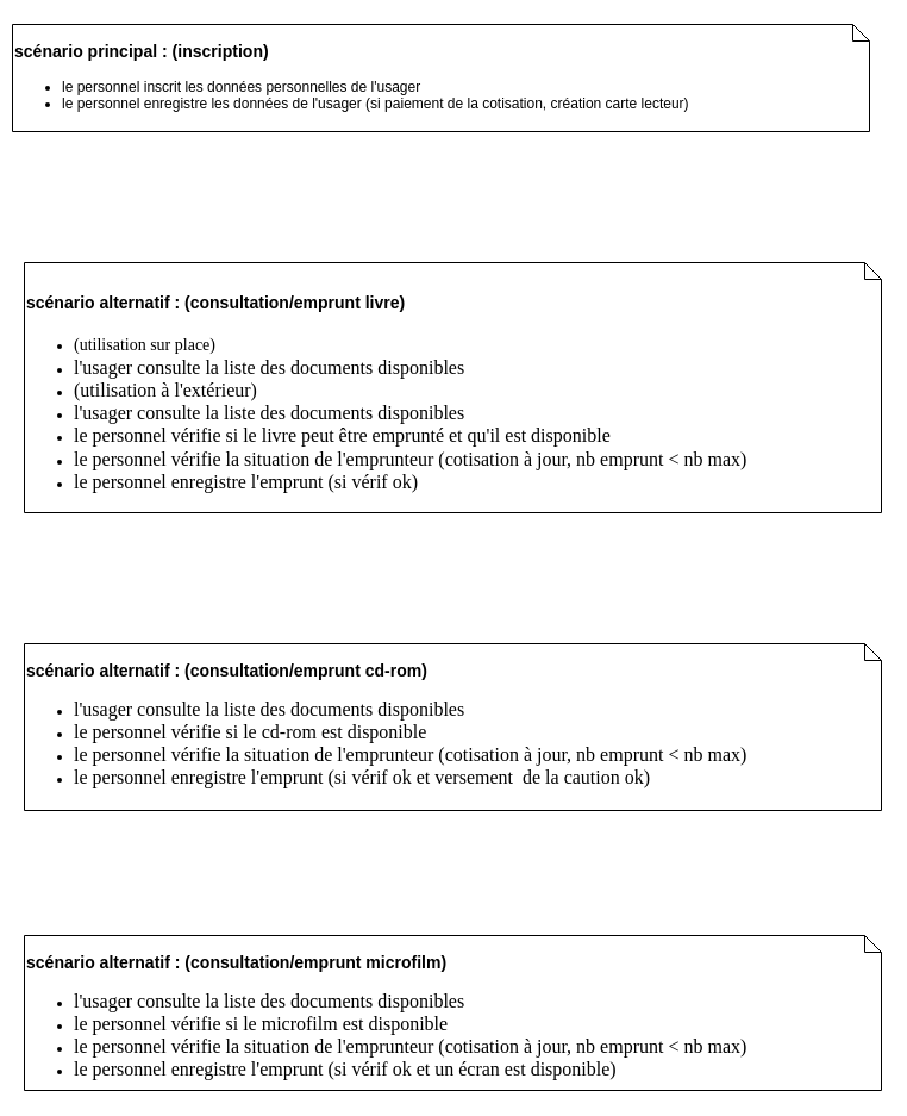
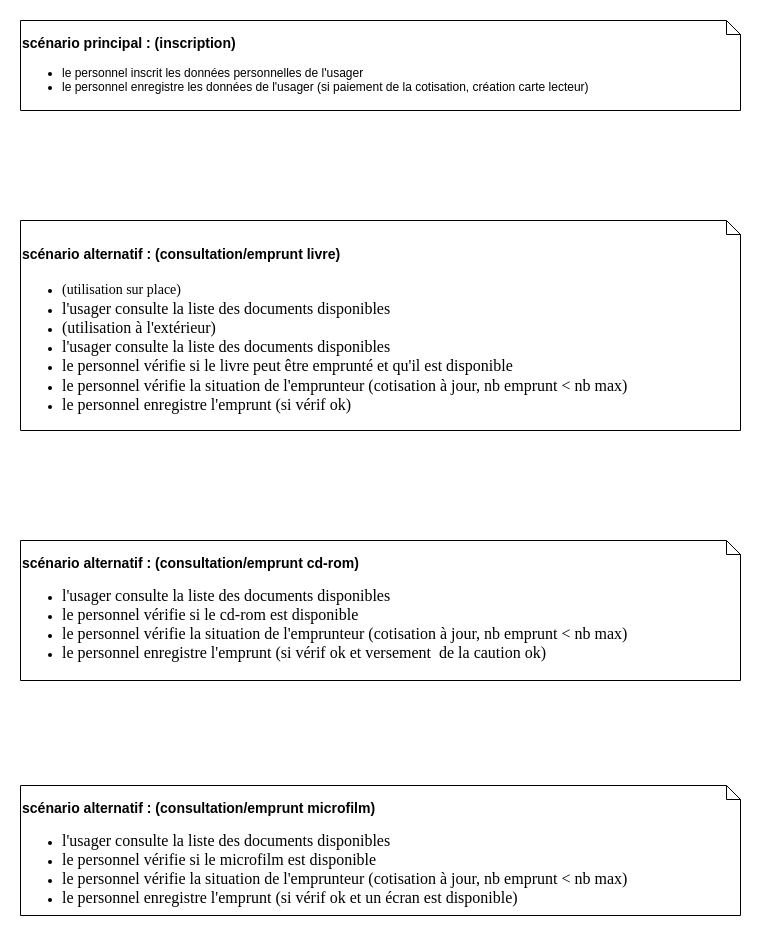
  <mxCell id="0" />
  <mxCell id="1" parent="0" />
  <mxCell id="2" value="&lt;h1&gt;&lt;font style=&quot;font-size: 14px&quot;&gt;scénario alternatif : (consultation/emprunt livre)&lt;/font&gt;&lt;/h1&gt;&lt;div&gt;&lt;ul&gt;&lt;li&gt;&lt;font style=&quot;font-size: 14px&quot; face=&quot;Georgia&quot;&gt;(utilisation sur place)&lt;/font&gt;&lt;/li&gt;&lt;li&gt;&lt;span&gt;&lt;font face=&quot;Georgia&quot; size=&quot;3&quot;&gt;l'usager consulte la liste des documents disponibles&lt;/font&gt;&lt;/span&gt;&lt;/li&gt;&lt;li&gt;&lt;span&gt;&lt;font face=&quot;Georgia&quot; size=&quot;3&quot;&gt;(utilisation à l'extérieur)&lt;/font&gt;&lt;/span&gt;&lt;/li&gt;&lt;li&gt;&lt;span&gt;&lt;font face=&quot;Georgia&quot; size=&quot;3&quot;&gt;l'usager consulte la liste des documents disponibles&lt;/font&gt;&lt;/span&gt;&lt;/li&gt;&lt;li&gt;&lt;span&gt;&lt;font face=&quot;Georgia&quot; size=&quot;3&quot;&gt;le personnel vérifie si le livre peut être emprunté et qu'il est disponible&lt;/font&gt;&lt;/span&gt;&lt;/li&gt;&lt;li&gt;&lt;span&gt;&lt;font face=&quot;Georgia&quot; size=&quot;3&quot;&gt;le personnel vérifie la situation de l'emprunteur (cotisation à jour, nb emprunt &amp;lt; nb max)&lt;/font&gt;&lt;/span&gt;&lt;/li&gt;&lt;li&gt;&lt;span&gt;&lt;font face=&quot;Georgia&quot; size=&quot;3&quot;&gt;le personnel enregistre l'emprunt (si vérif ok)&lt;/font&gt;&lt;/span&gt;&lt;/li&gt;&lt;/ul&gt;&lt;/div&gt;" style="shape=note;whiteSpace=wrap;html=1;size=14;verticalAlign=top;align=left;spacingTop=-6;" parent="1" vertex="1"><mxGeometry x="20" y="220" width="720" height="210" as="geometry" /></mxCell>
  <mxCell id="3" value="&lt;h3&gt;&lt;span&gt;&lt;font style=&quot;font-size: 14px&quot;&gt;scénario alternatif : (consultation/emprunt cd-rom)&lt;/font&gt;&lt;/span&gt;&amp;nbsp;&lt;/h3&gt;&lt;div&gt;&lt;ul&gt;&lt;li&gt;&lt;font face=&quot;Georgia&quot; size=&quot;3&quot;&gt;l'usager consulte la liste des documents disponibles&lt;/font&gt;&lt;/li&gt;&lt;li&gt;&lt;font face=&quot;Georgia&quot; size=&quot;3&quot;&gt;le personnel vérifie si le cd-rom est disponible&lt;/font&gt;&lt;/li&gt;&lt;li&gt;&lt;font face=&quot;Georgia&quot; size=&quot;3&quot;&gt;le personnel vérifie la situation de l'emprunteur (cotisation à jour, nb emprunt &amp;lt; nb max)&lt;br&gt;&lt;/font&gt;&lt;/li&gt;&lt;li&gt;&lt;font face=&quot;Georgia&quot; size=&quot;3&quot;&gt;le personnel enregistre l'emprunt (si vérif ok et versement&amp;nbsp; de la caution ok)&lt;/font&gt;&lt;/li&gt;&lt;/ul&gt;&lt;/div&gt;" style="shape=note;whiteSpace=wrap;html=1;size=14;verticalAlign=top;align=left;spacingTop=-6;" parent="1" vertex="1"><mxGeometry x="20" y="540" width="720" height="140" as="geometry" /></mxCell>
- <mxCell id="4" value="&lt;h3&gt;scénario principal : (inscription)&lt;/h3&gt;&lt;div&gt;&lt;ul&gt;&lt;li&gt;le personnel inscrit les données personnelles de l'usager&lt;/li&gt;&lt;li&gt;le personnel enregistre les données de l'usager (si paiement de la cotisation, création carte lecteur)&lt;/li&gt;&lt;/ul&gt;&lt;/div&gt;" style="shape=note;whiteSpace=wrap;html=1;size=14;verticalAlign=top;align=left;spacingTop=-6;" vertex="1" parent="1"><mxGeometry x="10" y="20" width="720" height="90" as="geometry" /></mxCell>
+ <mxCell id="4" value="&lt;h3&gt;scénario principal : (inscription)&lt;/h3&gt;&lt;div&gt;&lt;ul&gt;&lt;li&gt;le personnel inscrit les données personnelles de l'usager&lt;/li&gt;&lt;li&gt;le personnel enregistre les données de l'usager (si paiement de la cotisation, création carte lecteur)&lt;/li&gt;&lt;/ul&gt;&lt;/div&gt;" style="shape=note;whiteSpace=wrap;html=1;size=14;verticalAlign=top;align=left;spacingTop=-6;" vertex="1" parent="1"><mxGeometry x="20" y="20" width="720" height="90" as="geometry" /></mxCell>
  <mxCell id="5" value="&lt;h3&gt;scénario alternatif : (consultation/emprunt microfilm)&lt;/h3&gt;&lt;div&gt;&lt;ul&gt;&lt;li&gt;&lt;font face=&quot;Georgia&quot; size=&quot;3&quot;&gt;l'usager consulte la liste des documents disponibles&lt;/font&gt;&lt;/li&gt;&lt;li&gt;&lt;font face=&quot;Georgia&quot; size=&quot;3&quot;&gt;le personnel vérifie si le microfilm est disponible&lt;/font&gt;&lt;/li&gt;&lt;li&gt;&lt;span style=&quot;font-family: &amp;#34;georgia&amp;#34; ; font-size: medium&quot;&gt;le personnel vérifie la situation de l'emprunteur (cotisation à jour, nb emprunt &amp;lt; nb max)&lt;/span&gt;&lt;/li&gt;&lt;li&gt;&lt;font face=&quot;Georgia&quot; size=&quot;3&quot;&gt;le personnel enregistre l'emprunt (si vérif ok et un écran est disponible)&lt;/font&gt;&lt;/li&gt;&lt;/ul&gt;&lt;/div&gt;" style="shape=note;whiteSpace=wrap;html=1;size=14;verticalAlign=top;align=left;spacingTop=-6;" vertex="1" parent="1"><mxGeometry x="20" y="785" width="720" height="130" as="geometry" /></mxCell>
